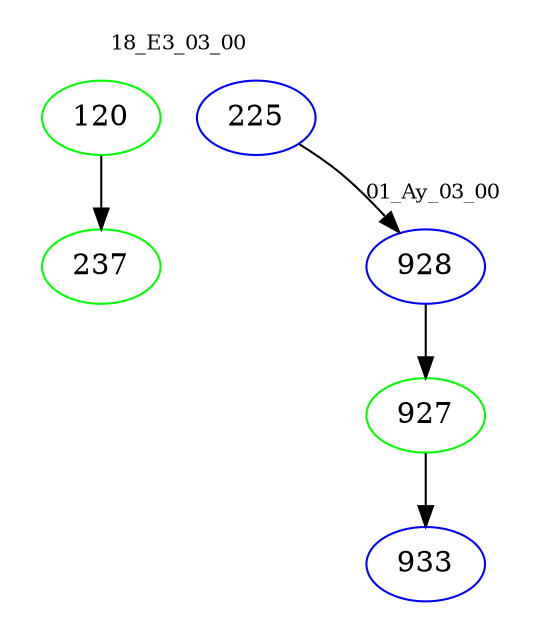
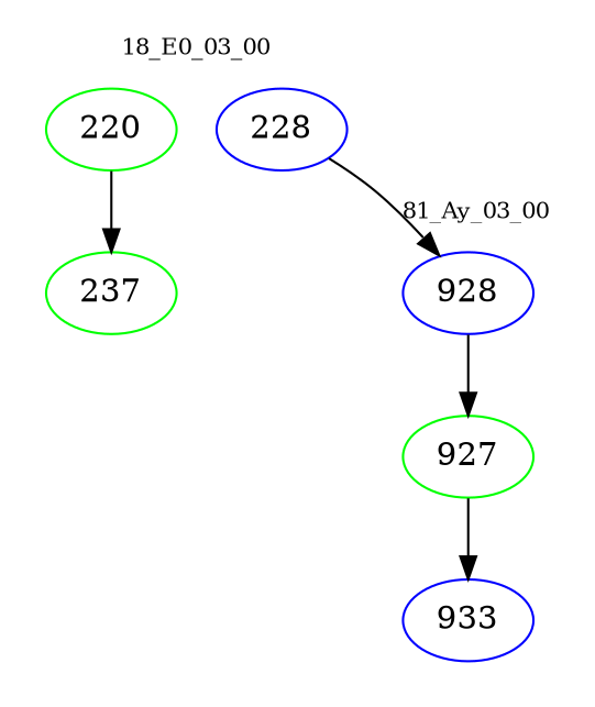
  digraph {
    node [color=blue]
    edge [color=black]
    n1 [label=928]
    n2 [color=green label=927]
    n3 [label=933]
-   n4 [label=225]
-   n5 [color=green label=120]
+   n4 [label=228]
+   n5 [color=green label=220]
    n6 [color=green label=237]
    subgraph cluster_1 {
      color=white
      fontsize=10
-     label="01_Ay_03_00"
+     label="81_Ay_03_00"
      n1
      n2
      n3
    }
    subgraph cluster_2 {
      color=white
      fontsize=10
-     label="18_E3_03_00"
+     label="18_E0_03_00"
      n4
      n5
      n6
    }
    n1 -> n2
    n2 -> n3
    n4 -> n1
    n5 -> n6
  }
